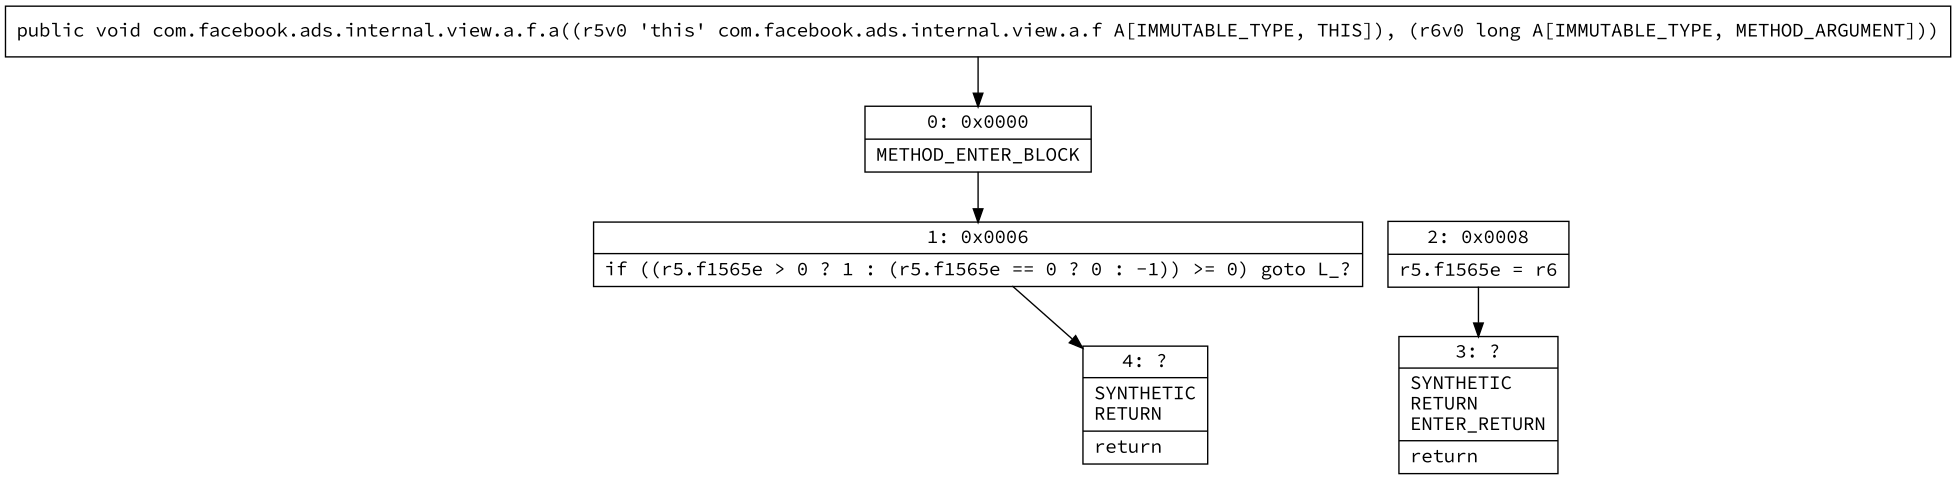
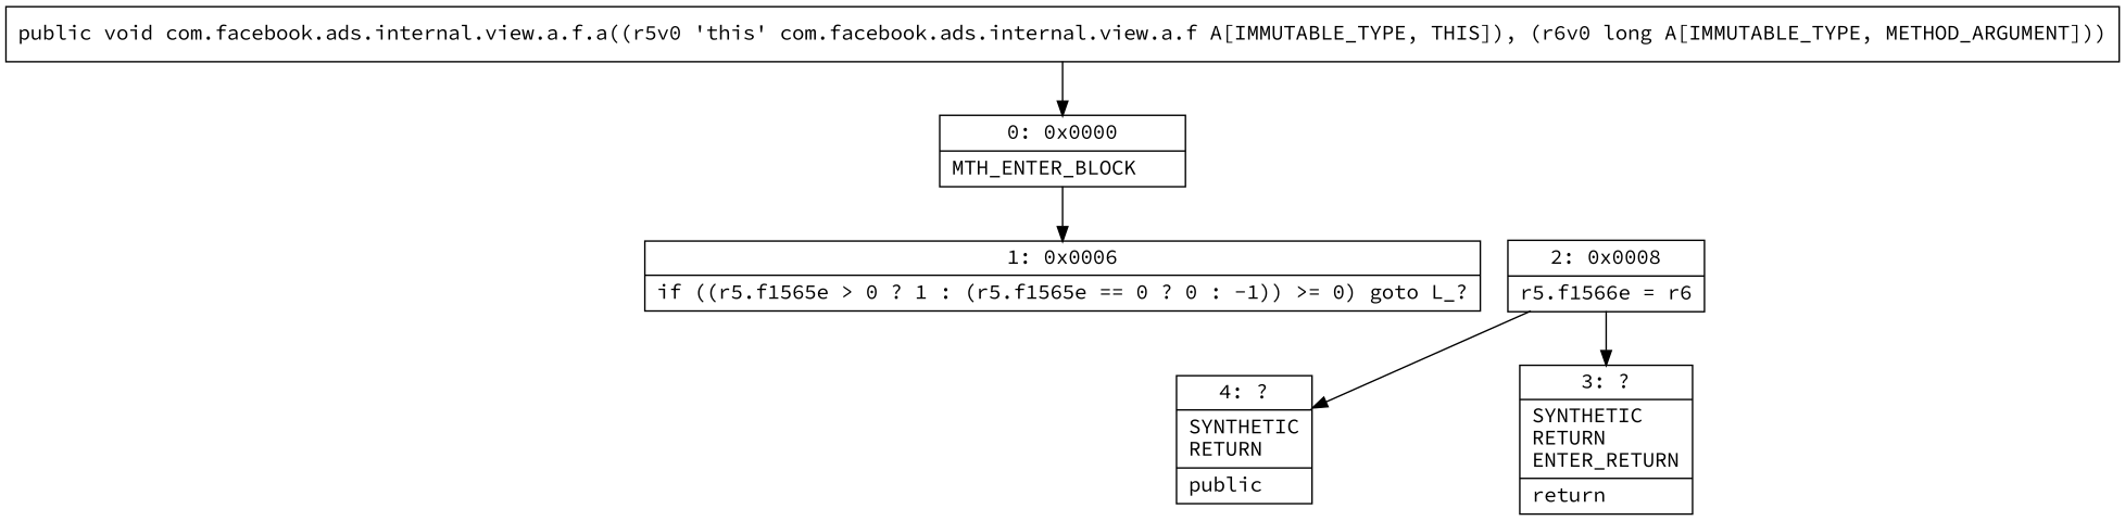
  digraph {
    fontname="Source Code Pro"
    node [fontname="Source Code Pro" shape=record]
    edge [fontname="Source Code Pro"]
-   n1 [label="{0\:\ 0x0000|METHOD_ENTER_BLOCK\l}"]
+   n1 [label="{0\:\ 0x0000|MTH_ENTER_BLOCK\l}"]
    n2 [label="{1\:\ 0x0006|if ((r5.f1565e \> 0 ? 1 : (r5.f1565e == 0 ? 0 : \-1)) \>= 0) goto L_?\l}"]
-   n3 [label="{4\:\ ?|SYNTHETIC\lRETURN\l|return\l}"]
-   n4 [label="{2\:\ 0x0008|r5.f1565e = r6\l}"]
+   n3 [label="{4\:\ ?|SYNTHETIC\lRETURN\l|public\l}"]
+   n4 [label="{2\:\ 0x0008|r5.f1566e = r6\l}"]
    n5 [label="{3\:\ ?|SYNTHETIC\lRETURN\lENTER_RETURN\l|return\l}"]
    n6 [label="{public void com.facebook.ads.internal.view.a.f.a((r5v0 'this' com.facebook.ads.internal.view.a.f A[IMMUTABLE_TYPE, THIS]), (r6v0 long A[IMMUTABLE_TYPE, METHOD_ARGUMENT])) }"]
    n1 -> n2
-   n2 -> n3
+   n4 -> n3
    n4 -> n5
    n6 -> n1
  }
